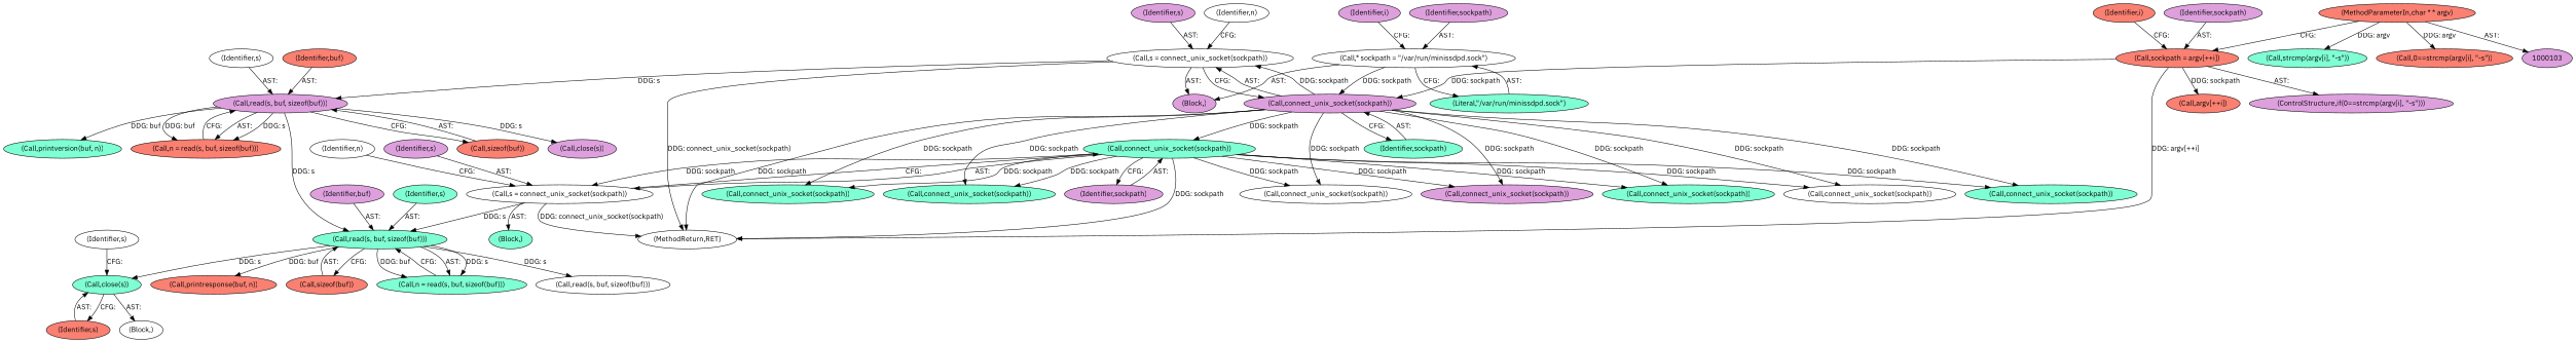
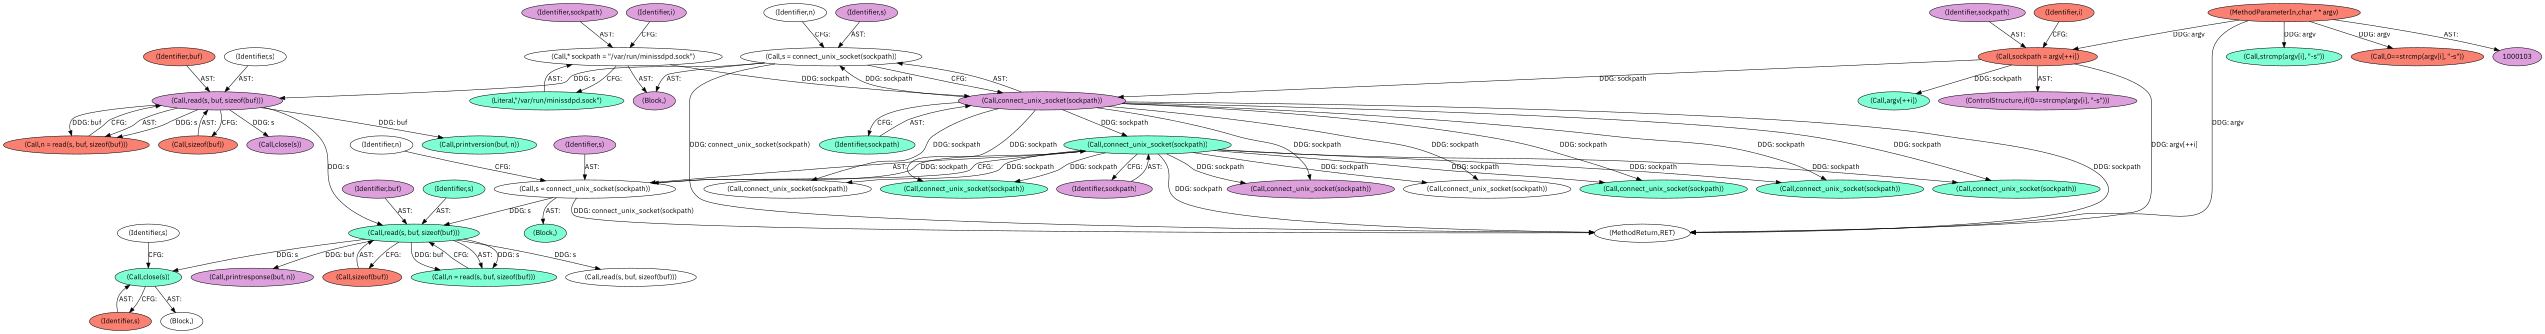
  digraph {
    fontname="IBM Plex Sans"
    node [fillcolor=plum fontname="IBM Plex Sans" style=filled]
    edge [fontname="IBM Plex Sans"]
    n1 [fillcolor=aquamarine label="(Call,close(s))"]
    n2 [fillcolor=salmon label="(Identifier,s)"]
    n3 [fillcolor=white label="(Block,)"]
    n4 [fillcolor=aquamarine label="(Call,read(s, buf, sizeof(buf)))"]
-   n5 [fillcolor=salmon label="(Call,printresponse(buf, n))"]
+   n5 [label="(Call,printresponse(buf, n))"]
    n6 [fillcolor=salmon label="(Call,sizeof(buf))"]
    n7 [fillcolor=aquamarine label="(Call,n = read(s, buf, sizeof(buf)))"]
    n8 [fillcolor=white label="(Call,read(s, buf, sizeof(buf)))"]
    n9 [label="(Call,read(s, buf, sizeof(buf)))"]
    n10 [label="(Call,close(s))"]
    n11 [fillcolor=aquamarine label="(Call,printversion(buf, n))"]
    n12 [fillcolor=salmon label="(Call,n = read(s, buf, sizeof(buf)))"]
    n13 [fillcolor=salmon label="(Call,sizeof(buf))"]
    n14 [fillcolor=white label="(Call,s = connect_unix_socket(sockpath))"]
    n15 [label="(Call,connect_unix_socket(sockpath))"]
    n16 [fillcolor=white label="(MethodReturn,RET)"]
    n17 [label="(Block,)"]
    n18 [fillcolor=aquamarine label="(Call,connect_unix_socket(sockpath))"]
    n19 [fillcolor=aquamarine label="(Call,connect_unix_socket(sockpath))"]
    n20 [fillcolor=aquamarine label="(Call,connect_unix_socket(sockpath))"]
    n21 [fillcolor=aquamarine label="(Call,connect_unix_socket(sockpath))"]
    n22 [fillcolor=white label="(Call,connect_unix_socket(sockpath))"]
    n23 [fillcolor=aquamarine label="(Identifier,sockpath)"]
    n24 [fillcolor=aquamarine label="(Call,connect_unix_socket(sockpath))"]
    n25 [fillcolor=white label="(Call,connect_unix_socket(sockpath))"]
    n26 [label="(Call,connect_unix_socket(sockpath))"]
    n27 [fillcolor=white label="(Call,s = connect_unix_socket(sockpath))"]
    n28 [label="(Identifier,sockpath)"]
    n29 [fillcolor=white label="(Call,* sockpath = \"/var/run/minissdpd.sock\")"]
    n30 [fillcolor=aquamarine label="(Literal,\"/var/run/minissdpd.sock\")"]
    n31 [fillcolor=salmon label="(Call,sockpath = argv[++i])"]
-   n32 [fillcolor=salmon label="(Call,argv[++i])"]
+   n32 [fillcolor=aquamarine label="(Call,argv[++i])"]
    n33 [label="(ControlStructure,if(0==strcmp(argv[i], \"-s\")))"]
    n34 [fillcolor=salmon label="(MethodParameterIn,char * * argv)"]
    n35 [fillcolor=aquamarine label="(Call,strcmp(argv[i], \"-s\"))"]
    n36 [fillcolor=salmon label="(Call,0==strcmp(argv[i], \"-s\"))"]
    1000103
    n38 [fillcolor=aquamarine label="(Block,)"]
    n39 [fillcolor=white label="(Identifier,s)"]
    n40 [label="(Identifier,i)"]
    n41 [label="(Identifier,buf)"]
    n42 [fillcolor=white label="(Identifier,n)"]
    n43 [fillcolor=salmon label="(Identifier,buf)"]
    n44 [label="(Identifier,sockpath)"]
    n45 [fillcolor=white label="(Identifier,s)"]
    n46 [label="(Identifier,s)"]
    n47 [fillcolor=aquamarine label="(Identifier,s)"]
    n48 [fillcolor=white label="(Identifier,n)"]
    n49 [fillcolor=salmon label="(Identifier,i)"]
    n50 [label="(Identifier,sockpath)"]
    n51 [label="(Identifier,s)"]
    n1 -> n2 [label="CFG: "]
    n1 -> n3 [label="AST: "]
    n2 -> n1 [label="AST: "]
    n4 -> n1 [label="DDG: s"]
    n4 -> n5 [label="DDG: buf"]
    n4 -> n6 [label="CFG: "]
    n4 -> n7 [label="AST: "]
    n4 -> n7 [label="DDG: s"]
    n4 -> n7 [label="DDG: buf"]
    n4 -> n8 [label="DDG: s"]
    n6 -> n4 [label="AST: "]
    n7 -> n4 [label="CFG: "]
    n9 -> n4 [label="DDG: s"]
    n9 -> n10 [label="DDG: s"]
    n9 -> n11 [label="DDG: buf"]
    n9 -> n12 [label="AST: "]
    n9 -> n12 [label="DDG: s"]
    n9 -> n12 [label="DDG: buf"]
    n9 -> n13 [label="CFG: "]
    n12 -> n9 [label="CFG: "]
    n13 -> n9 [label="AST: "]
    n14 -> n9 [label="DDG: s"]
    n14 -> n15 [label="CFG: "]
    n14 -> n16 [label="DDG: connect_unix_socket(sockpath)"]
    n14 -> n17 [label="AST: "]
    n15 -> n14 [label="AST: "]
    n15 -> n14 [label="DDG: sockpath"]
    n15 -> n16 [label="DDG: sockpath"]
    n15 -> n18 [label="DDG: sockpath"]
    n15 -> n19 [label="DDG: sockpath"]
    n15 -> n20 [label="DDG: sockpath"]
    n15 -> n21 [label="DDG: sockpath"]
    n15 -> n22 [label="DDG: sockpath"]
    n15 -> n23 [label="CFG: "]
    n15 -> n24 [label="DDG: sockpath"]
    n15 -> n25 [label="DDG: sockpath"]
    n15 -> n26 [label="DDG: sockpath"]
    n18 -> n16 [label="DDG: sockpath"]
    n18 -> n19 [label="DDG: sockpath"]
    n18 -> n20 [label="DDG: sockpath"]
    n18 -> n21 [label="DDG: sockpath"]
    n18 -> n22 [label="DDG: sockpath"]
    n18 -> n24 [label="DDG: sockpath"]
    n18 -> n25 [label="DDG: sockpath"]
    n18 -> n26 [label="DDG: sockpath"]
    n18 -> n27 [label="AST: "]
    n18 -> n27 [label="DDG: sockpath"]
    n18 -> n28 [label="CFG: "]
    n23 -> n15 [label="AST: "]
    n27 -> n4 [label="DDG: s"]
    n27 -> n16 [label="DDG: connect_unix_socket(sockpath)"]
    n27 -> n18 [label="CFG: "]
    n27 -> n38 [label="AST: "]
    n28 -> n18 [label="AST: "]
    n29 -> n15 [label="DDG: sockpath"]
    n29 -> n17 [label="AST: "]
    n29 -> n30 [label="CFG: "]
    n30 -> n29 [label="AST: "]
    n31 -> n15 [label="DDG: sockpath"]
    n31 -> n16 [label="DDG: argv[++i]"]
    n31 -> n32 [label="DDG: sockpath"]
    n31 -> n33 [label="AST: "]
-   n34 -> n31 [label="CFG: "]
+   n34 -> n16 [label="DDG: argv"]
+   n34 -> n31 [label="DDG: argv"]
    n34 -> n35 [label="DDG: argv"]
    n34 -> n36 [label="DDG: argv"]
    n34 -> 1000103 [label="AST: "]
    n39 -> n1 [label="CFG: "]
    n40 -> n29 [label="CFG: "]
    n41 -> n4 [label="AST: "]
    n42 -> n27 [label="CFG: "]
    n43 -> n9 [label="AST: "]
    n44 -> n31 [label="AST: "]
    n45 -> n9 [label="AST: "]
    n46 -> n14 [label="AST: "]
    n47 -> n4 [label="AST: "]
    n48 -> n14 [label="CFG: "]
    n49 -> n31 [label="CFG: "]
    n50 -> n29 [label="AST: "]
    n51 -> n27 [label="AST: "]
  }
